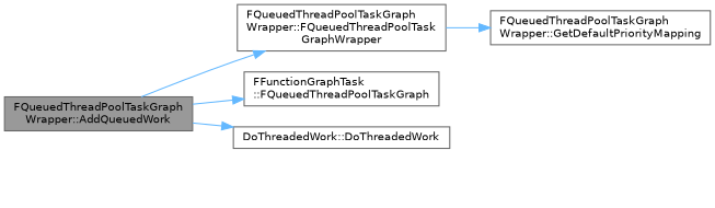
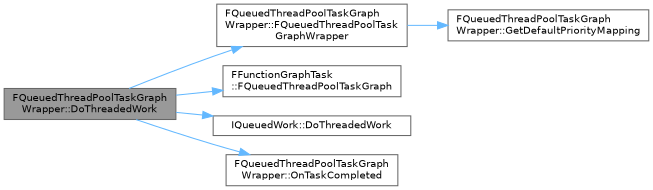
  digraph {
    rankdir=LR
    node [color=grey40 fillcolor=white fontname=Helvetica fontsize=10 shape=box style=filled]
    edge [color=steelblue1 fontname=Helvetica fontsize=10 labelfontname=Helvetica labelfontsize=10 style=solid]
-   n1 [color=gray40 fillcolor=grey60 fontcolor=black height=0.2 label="FQueuedThreadPoolTaskGraph\lWrapper::AddQueuedWork" width=0.4]
+   n1 [color=gray40 fillcolor=grey60 fontcolor=black height=0.2 label="FQueuedThreadPoolTaskGraph\lWrapper::DoThreadedWork" width=0.4]
    n2 [height=0.2 label="FQueuedThreadPoolTaskGraph\lWrapper::FQueuedThreadPoolTask\lGraphWrapper" width=0.4]
    n3 [height=0.2 label="FFunctionGraphTask\l::FQueuedThreadPoolTaskGraph" width=0.4]
-   n4 [height=0.2 label="DoThreadedWork::DoThreadedWork" width=0.4]
+   n4 [height=0.2 label="IQueuedWork::DoThreadedWork" width=0.4]
+   n5 [height=0.2 label="FQueuedThreadPoolTaskGraph\lWrapper::OnTaskCompleted" width=0.4]
    n6 [height=0.2 label="FQueuedThreadPoolTaskGraph\lWrapper::GetDefaultPriorityMapping" width=0.4]
    n1 -> n2
    n1 -> n3
    n1 -> n4
+   n1 -> n5
    n2 -> n6
  }
